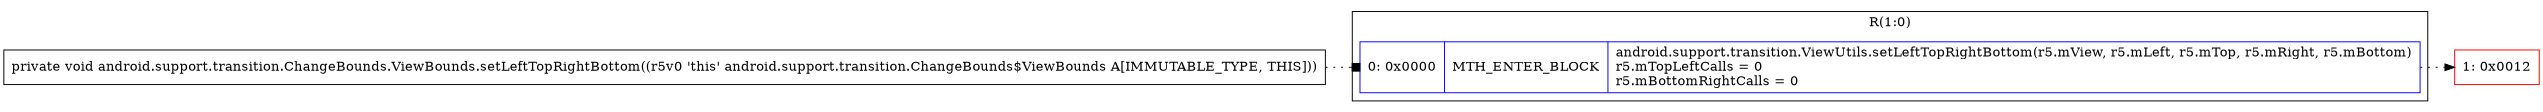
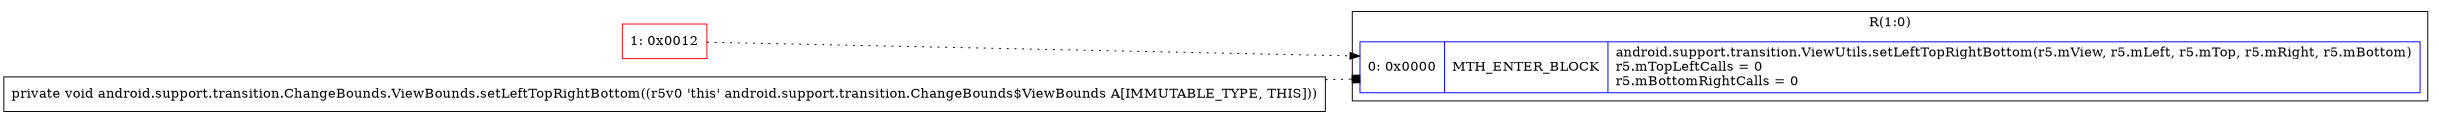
  digraph {
    rankdir=LR
    node [shape=record]
    edge [style=dotted]
    n1 [color=blue label="{0\:\ 0x0000|MTH_ENTER_BLOCK\l|android.support.transition.ViewUtils.setLeftTopRightBottom(r5.mView, r5.mLeft, r5.mTop, r5.mRight, r5.mBottom)\lr5.mTopLeftCalls = 0\lr5.mBottomRightCalls = 0\l}"]
    n2 [color=red label="{1\:\ 0x0012}"]
    n3 [label="{private void android.support.transition.ChangeBounds.ViewBounds.setLeftTopRightBottom((r5v0 'this' android.support.transition.ChangeBounds$ViewBounds A[IMMUTABLE_TYPE, THIS])) }"]
    subgraph cluster_1 {
      label="R(1:0)"
      n1
    }
-   n1 -> n2 [arrowhead=normal]
+   n2 -> n1 [arrowhead=normal]
    n3 -> n1 [arrowhead=box]
  }
